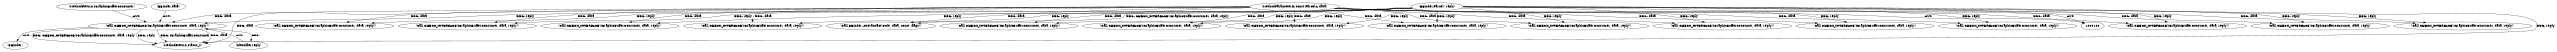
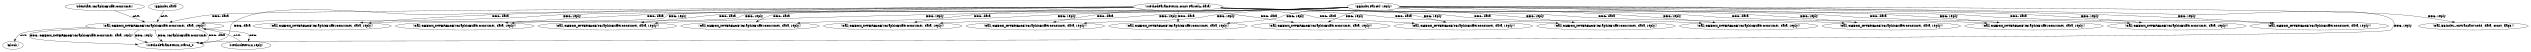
  digraph {
    n1 [label="(Call,CHECK_INTERFACE(IGraphicBufferConsumer, data, reply))"]
-   n2 [label="(Identifier,reply)"]
-   n3 [label="(BBinder,)"]
-   n4 [label="(MethodReturn,status_t)"]
+   n2 [label="(MethodReturn,reply)"]
+   n3 [label="(Block,)"]
+   n4 [label="(MethodParameterIn,status_t)"]
    n5 [label="(MethodParameterIn,const Parcel& data)"]
    n6 [label="(Call,CHECK_INTERFACE(IGraphicBufferConsumer, data, reply))"]
    n7 [label="(Call,CHECK_INTERFACE(IGraphicBufferConsumer, data, reply))"]
    n8 [label="(Call,CHECK_INTERFACE(IGraphicBufferConsumer, data, reply))"]
    n9 [label="(Call,CHECK_INTERFACE(IGraphicBufferConsumer, data, reply))"]
    n10 [label="(Call,CHECK_INTERFACE(IGraphicBufferConsumer, data, reply))"]
    n11 [label="(Call,CHECK_INTERFACE(IGraphicBufferConsumer, data, reply))"]
    n12 [label="(Call,CHECK_INTERFACE(IGraphicBufferConsumer, data, reply))"]
    n13 [label="(Call,CHECK_INTERFACE(IGraphicBufferConsumer, data, reply))"]
    n14 [label="(Call,CHECK_INTERFACE(IGraphicBufferConsumer, data, reply))"]
    n15 [label="(Call,CHECK_INTERFACE(IGraphicBufferConsumer, data, reply))"]
    n16 [label="(Call,CHECK_INTERFACE(IGraphicBufferConsumer, data, reply))"]
    n17 [label="(Call,CHECK_INTERFACE(IGraphicBufferConsumer, data, reply))"]
    n18 [label="(Call,BBinder::onTransact(code, data, const, flags))"]
    n19 [label="(Call,CHECK_INTERFACE(IGraphicBufferConsumer, data, reply))"]
    n20 [label="(Call,CHECK_INTERFACE(IGraphicBufferConsumer, data, reply))"]
    n21 [label="(Call,CHECK_INTERFACE(IGraphicBufferConsumer, data, reply))"]
-   1000100
    n23 [label="(BBinder,Parcel* reply)"]
-   n24 [label="(MethodReturn,IGraphicBufferConsumer)"]
+   n24 [label="(Identifier,IGraphicBufferConsumer)"]
    n25 [label="(BBinder,data)"]
    n1 -> n2 [label="CFG: "]
    n1 -> n3 [label="AST: "]
    n1 -> n4 [label="DDG: reply"]
    n1 -> n4 [label="DDG: IGraphicBufferConsumer"]
    n1 -> n4 [label="DDG: data"]
    n1 -> n4 [label="DDG: CHECK_INTERFACE(IGraphicBufferConsumer, data, reply)"]
    n2 -> n1 [label="AST: "]
    n5 -> n1 [label="DDG: data"]
    n5 -> n4 [label="DDG: data"]
    n5 -> n6 [label="DDG: data"]
    n5 -> n7 [label="DDG: data"]
    n5 -> n8 [label="DDG: data"]
    n5 -> n9 [label="DDG: data"]
    n5 -> n10 [label="DDG: data"]
    n5 -> n11 [label="DDG: data"]
    n5 -> n12 [label="DDG: data"]
    n5 -> n13 [label="DDG: data"]
    n5 -> n14 [label="DDG: data"]
    n5 -> n15 [label="DDG: data"]
    n5 -> n16 [label="DDG: data"]
    n5 -> n17 [label="DDG: data"]
-   n5 -> n18 [label="DDG: data"]
    n5 -> n19 [label="DDG: data"]
    n5 -> n20 [label="DDG: data"]
    n5 -> n21 [label="DDG: data"]
-   n5 -> 1000100 [label="AST: "]
    n23 -> n1 [label="DDG: reply"]
    n23 -> n4 [label="DDG: reply"]
    n23 -> n6 [label="DDG: reply"]
    n23 -> n7 [label="DDG: reply"]
    n23 -> n8 [label="DDG: reply"]
    n23 -> n9 [label="DDG: reply"]
    n23 -> n10 [label="DDG: reply"]
    n23 -> n11 [label="DDG: reply"]
    n23 -> n12 [label="DDG: reply"]
    n23 -> n13 [label="DDG: reply"]
    n23 -> n14 [label="DDG: reply"]
    n23 -> n15 [label="DDG: reply"]
    n23 -> n16 [label="DDG: reply"]
    n23 -> n17 [label="DDG: reply"]
-   n23 -> n18 [label="DDG: CHECK_INTERFACE(IGraphicBufferConsumer, data, reply)"]
+   n23 -> n18 [label="DDG: reply"]
    n23 -> n19 [label="DDG: reply"]
    n23 -> n20 [label="DDG: reply"]
    n23 -> n21 [label="DDG: reply"]
-   n23 -> 1000100 [label="AST: "]
    n24 -> n1 [label="AST: "]
    n25 -> n1 [label="AST: "]
  }
